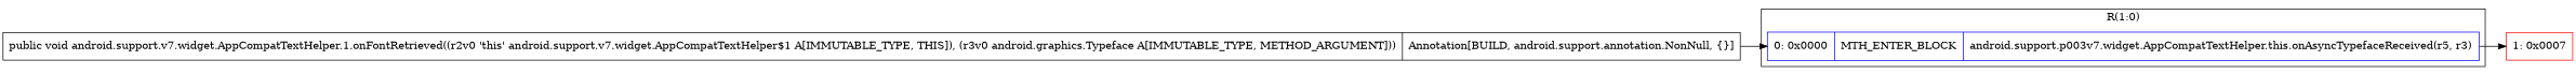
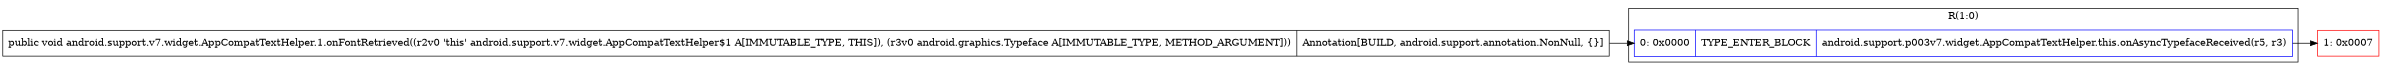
  digraph {
    rankdir=LR
    node [shape=record]
-   n1 [color=blue label="{0\:\ 0x0000|MTH_ENTER_BLOCK\l|android.support.p003v7.widget.AppCompatTextHelper.this.onAsyncTypefaceReceived(r5, r3)\l}"]
+   n1 [color=blue label="{0\:\ 0x0000|TYPE_ENTER_BLOCK\l|android.support.p003v7.widget.AppCompatTextHelper.this.onAsyncTypefaceReceived(r5, r3)\l}"]
    n2 [color=red label="{1\:\ 0x0007}"]
    n3 [label="{public void android.support.v7.widget.AppCompatTextHelper.1.onFontRetrieved((r2v0 'this' android.support.v7.widget.AppCompatTextHelper$1 A[IMMUTABLE_TYPE, THIS]), (r3v0 android.graphics.Typeface A[IMMUTABLE_TYPE, METHOD_ARGUMENT]))  | Annotation[BUILD, android.support.annotation.NonNull, \{\}]\l}"]
    subgraph cluster_1 {
      label="R(1:0)"
      n1
    }
    n1 -> n2
    n3 -> n1
  }
